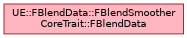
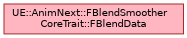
  digraph {
    rankdir=LR
-   n1 [color=brown fillcolor=lightpink fontname=Helvetica fontsize=10 height=0.2 label="UE::FBlendData::FBlendSmoother\lCoreTrait::FBlendData" shape=box style=filled width=0.4]
+   n1 [color=brown fillcolor=lightpink fontname=Helvetica fontsize=10 height=0.2 label="UE::AnimNext::FBlendSmoother\lCoreTrait::FBlendData" shape=box style=filled width=0.4]
  }
